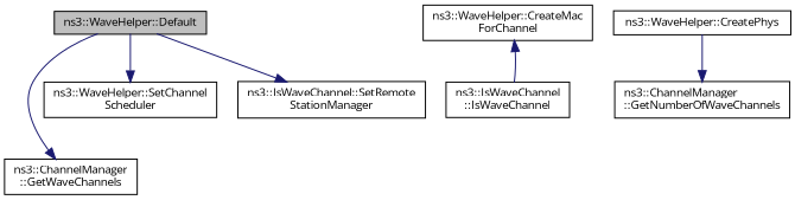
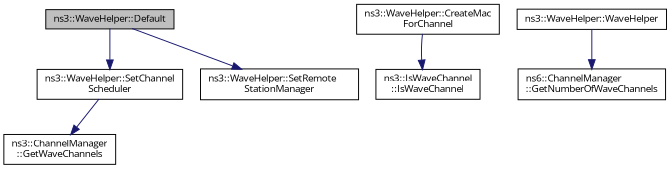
  digraph {
    fontname="Open Sans"
    rankdir=TB
    node [color=black fillcolor=white fontname="Open Sans" fontsize=10 shape=record style=filled]
    edge [color=midnightblue fontname="Open Sans" fontsize=10 labelfontname=Helvetica labelfontsize=10 style=solid]
    n1 [fillcolor=grey75 fontcolor=black height=0.2 label="ns3::WaveHelper::Default" width=0.4]
    n2 [height=0.2 label="ns3::ChannelManager\l::GetWaveChannels" width=0.4]
    n3 [height=0.2 label="ns3::WaveHelper::SetChannel\lScheduler" width=0.4]
-   n4 [height=0.2 label="ns3::IsWaveChannel::SetRemote\lStationManager" width=0.4]
+   n4 [height=0.2 label="ns3::WaveHelper::SetRemote\lStationManager" width=0.4]
    n5 [height=0.2 label="ns3::WaveHelper::CreateMac\lForChannel" width=0.4]
    n6 [height=0.2 label="ns3::IsWaveChannel\l::IsWaveChannel" width=0.4]
-   n7 [height=0.2 label="ns3::WaveHelper::CreatePhys" width=0.4]
-   n8 [height=0.2 label="ns3::ChannelManager\l::GetNumberOfWaveChannels" width=0.4]
-   n1 -> n2
+   n7 [height=0.2 label="ns3::WaveHelper::WaveHelper" width=0.4]
+   n8 [height=0.2 label="ns6::ChannelManager\l::GetNumberOfWaveChannels" width=0.4]
+   n3 -> n2
    n1 -> n3
    n1 -> n4
-   n6 -> n5
+   n5 -> n6
    n7 -> n8
  }
